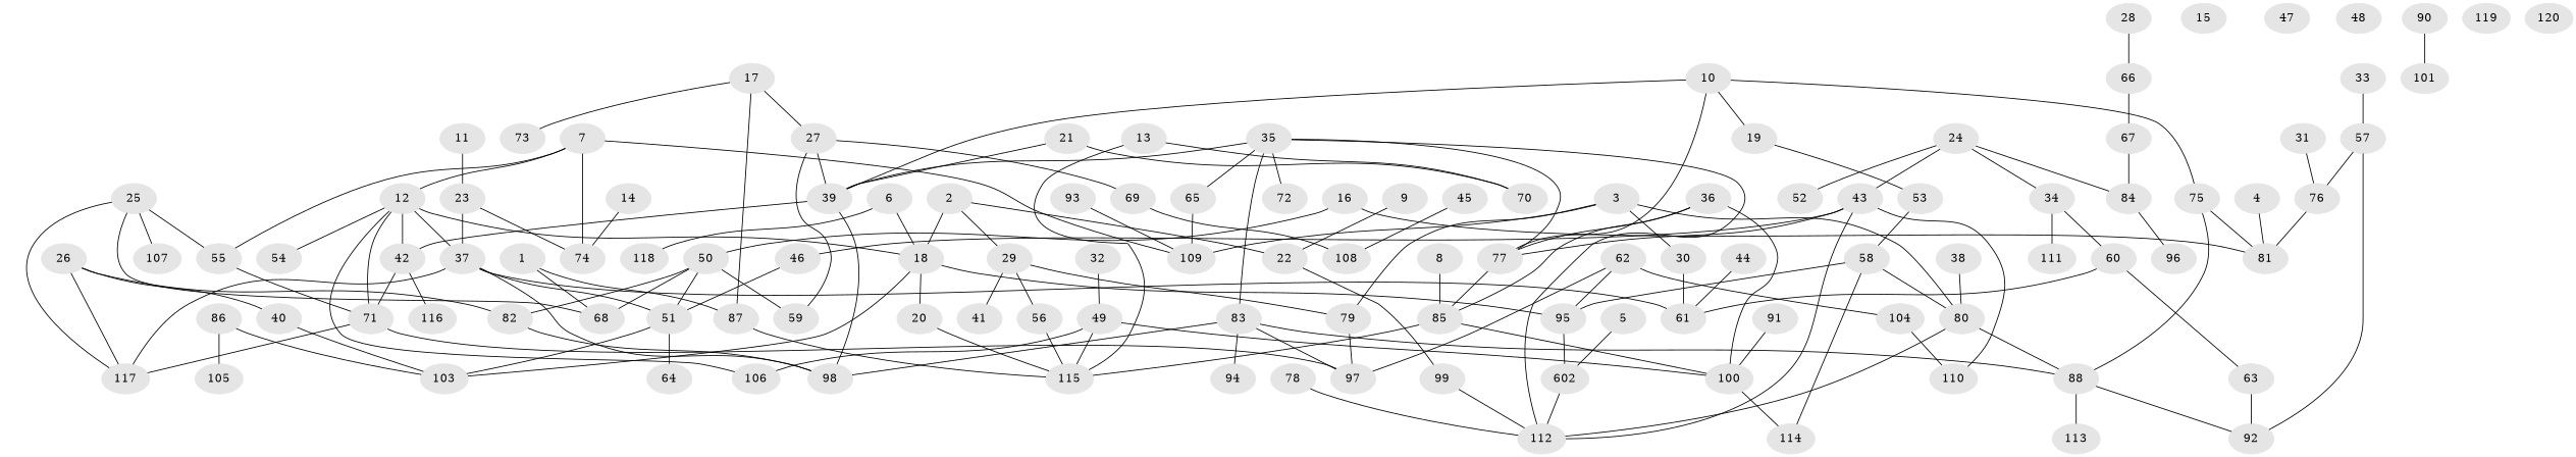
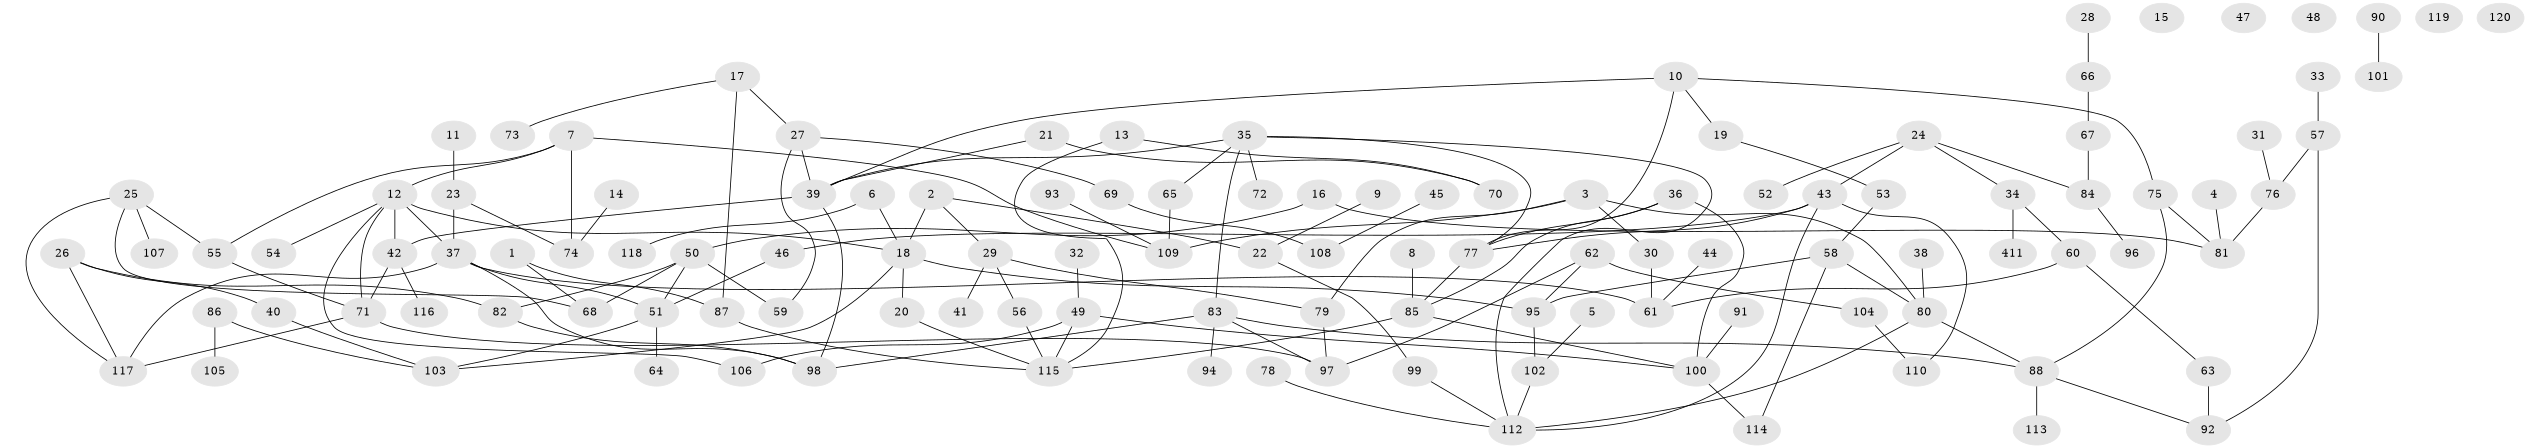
  graph {
    node [color=gray90 style=filled]
    1
    68
    87
    115
    2
    18
    22
    29
    20
    95
    103
    99
    79
    41
    56
    3
    30
    80
    109
    61
    55
    71
    97
    112
    88
    4
    81
    5
-   102 [label=602]
+   102
    6
    118
    7
    12
    74
    37
    42
    54
    106
    8
    85
    100
    9
    10
    19
    39
    75
    77
    53
    98
    11
    23
    117
    51
    116
    13
    70
    14
    15
    16
    50
    82
    59
    17
    27
    73
    69
    58
    21
    24
    34
    43
    52
    84
    60
-   111
+   111 [label=411]
    46
    110
    96
    25
    107
    26
    40
    108
    28
    66
    67
    31
    76
    32
    49
    33
    57
    92
    63
    35
    65
    72
    83
    94
    36
    114
    64
    38
    44
    45
    47
    48
    62
    104
    113
    78
    86
    105
    90
    101
    91
    93
    119
    120
    1 -- 68
    1 -- 87
    87 -- 115
    2 -- 18
    2 -- 22
    2 -- 29
    18 -- 20
    18 -- 95
    18 -- 103
    22 -- 99
    29 -- 79
    29 -- 41
    29 -- 56
    20 -- 115
    95 -- 102
    99 -- 112
    79 -- 97
    56 -- 115
    3 -- 79
    3 -- 30
    3 -- 80
    3 -- 109
    30 -- 61
    80 -- 112
    80 -- 88
    55 -- 71
    71 -- 97
    71 -- 117
    88 -- 92
    88 -- 113
    4 -- 81
    5 -- 102
    102 -- 112
    6 -- 18
    6 -- 118
    7 -- 109
    7 -- 55
    7 -- 12
    7 -- 74
    12 -- 18
    12 -- 71
    12 -- 37
    12 -- 42
    12 -- 54
    12 -- 106
    37 -- 61
    37 -- 98
    37 -- 117
    37 -- 51
    42 -- 71
    42 -- 116
    8 -- 85
    85 -- 115
    85 -- 100
    100 -- 114
    9 -- 22
    10 -- 19
    10 -- 39
    10 -- 75
    10 -- 77
    19 -- 53
    39 -- 42
    39 -- 98
    75 -- 88
    75 -- 81
    77 -- 85
    53 -- 58
    11 -- 23
    23 -- 74
    23 -- 37
    51 -- 103
    51 -- 64
    13 -- 115
    13 -- 70
    14 -- 74
    16 -- 81
    16 -- 50
    50 -- 68
    50 -- 51
    50 -- 82
    50 -- 59
    82 -- 98
    17 -- 87
    17 -- 27
    17 -- 73
    27 -- 39
    27 -- 59
    27 -- 69
    69 -- 108
    58 -- 95
    58 -- 80
    58 -- 114
    21 -- 39
    21 -- 70
    24 -- 34
    24 -- 43
    24 -- 52
    24 -- 84
    34 -- 60
    34 -- 111
    43 -- 112
    43 -- 77
    43 -- 46
    43 -- 110
    84 -- 96
    60 -- 61
    60 -- 63
    46 -- 51
    25 -- 68
    25 -- 55
    25 -- 117
    25 -- 107
    26 -- 117
    26 -- 82
    26 -- 40
    40 -- 103
    28 -- 66
    66 -- 67
    67 -- 84
    31 -- 76
    76 -- 81
    32 -- 49
    49 -- 115
    49 -- 106
    49 -- 100
    33 -- 57
    57 -- 76
    57 -- 92
    63 -- 92
    35 -- 112
    35 -- 39
    35 -- 77
    35 -- 65
    35 -- 72
    35 -- 83
    65 -- 109
    83 -- 97
    83 -- 88
    83 -- 98
    83 -- 94
    36 -- 85
    36 -- 100
    36 -- 77
    38 -- 80
    44 -- 61
    45 -- 108
    62 -- 95
    62 -- 97
    62 -- 104
    104 -- 110
    78 -- 112
    86 -- 103
    86 -- 105
    90 -- 101
    91 -- 100
    93 -- 109
  }
